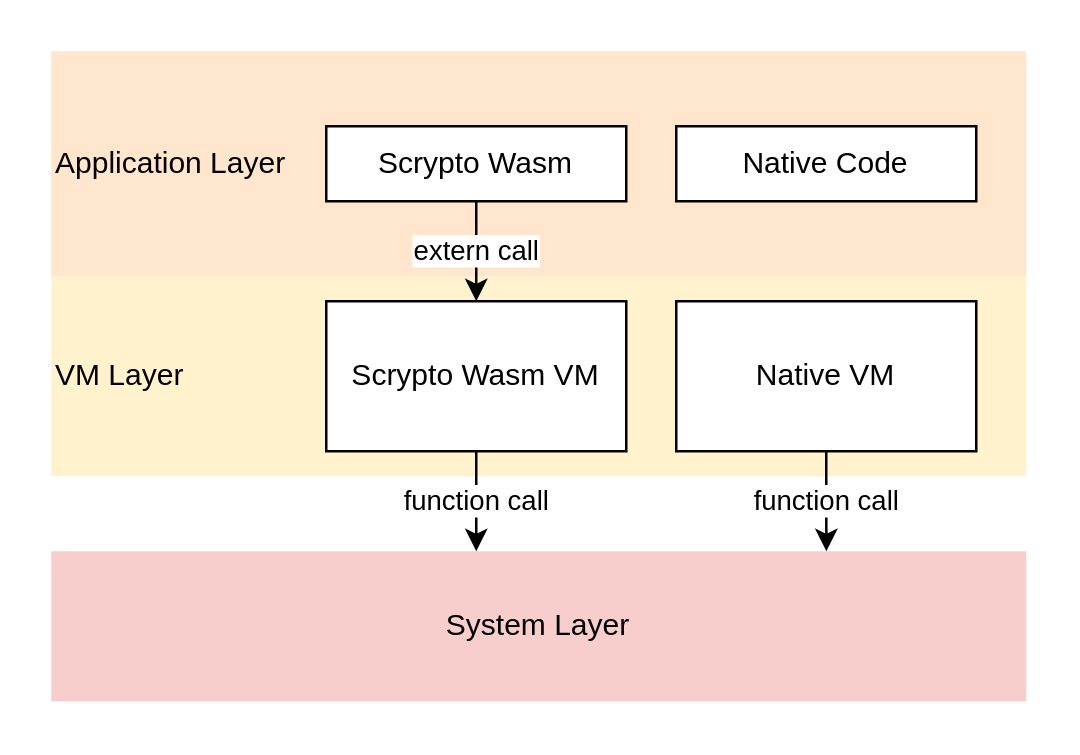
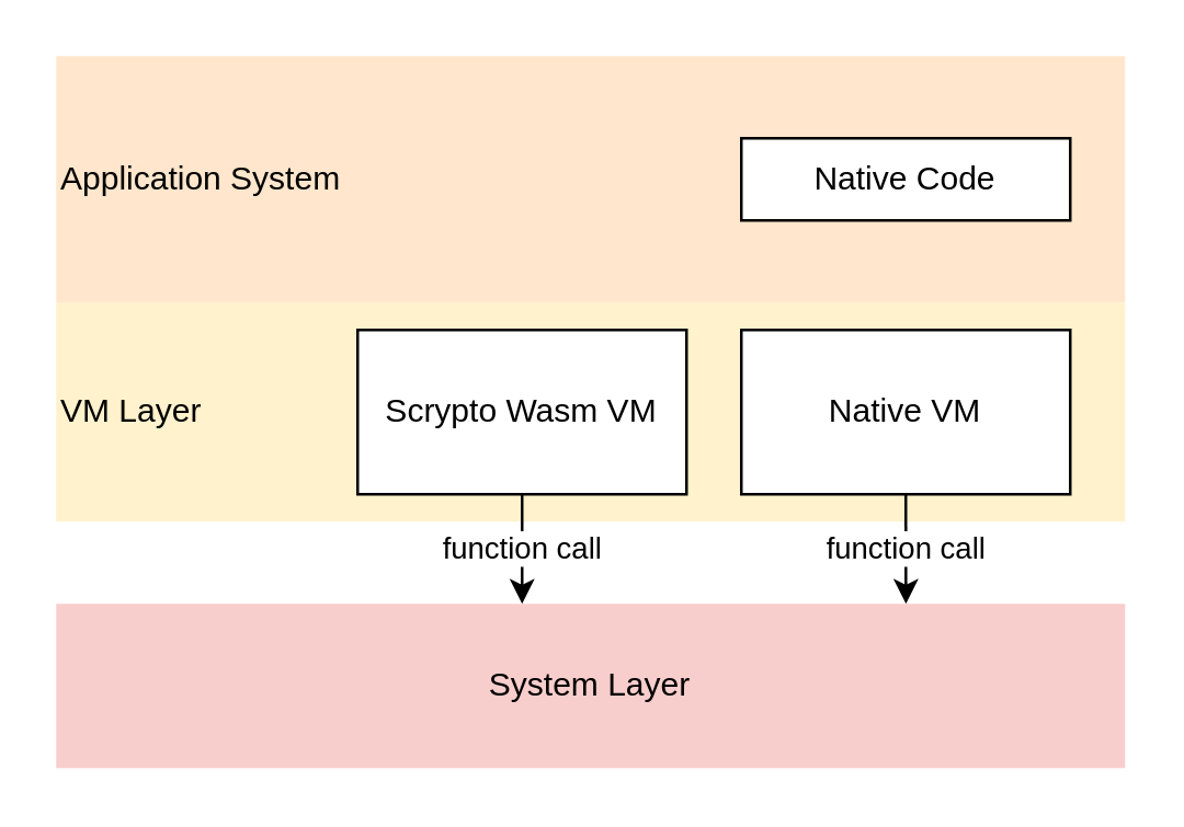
  <mxCell id="0" />
  <mxCell id="1" parent="0" />
  <mxCell id="2" value="VM Layer" style="rounded=0;whiteSpace=wrap;html=1;fillColor=#fff2cc;strokeColor=none;verticalAlign=middle;align=left;" vertex="1" parent="1"><mxGeometry x="20" y="110" width="390" height="80" as="geometry" /></mxCell>
- <mxCell id="3" value="Application Layer" style="rounded=0;whiteSpace=wrap;html=1;fillColor=#ffe6cc;strokeColor=none;verticalAlign=middle;align=left;" vertex="1" parent="1"><mxGeometry x="20" y="20" width="390" height="90" as="geometry" /></mxCell>
+ <mxCell id="3" value="Application System" style="rounded=0;whiteSpace=wrap;html=1;fillColor=#ffe6cc;strokeColor=none;verticalAlign=middle;align=left;" vertex="1" parent="1"><mxGeometry x="20" y="20" width="390" height="90" as="geometry" /></mxCell>
  <mxCell id="4" value="Scrypto Wasm VM" style="rounded=0;whiteSpace=wrap;html=1;" vertex="1" parent="1"><mxGeometry x="130" y="120" width="120" height="60" as="geometry" /></mxCell>
  <mxCell id="5" value="Native VM" style="rounded=0;whiteSpace=wrap;html=1;" vertex="1" parent="1"><mxGeometry x="270" y="120" width="120" height="60" as="geometry" /></mxCell>
  <mxCell id="6" value="System Layer" style="rounded=0;whiteSpace=wrap;html=1;fillColor=#f8cecc;strokeColor=none;" vertex="1" parent="1"><mxGeometry x="20" y="220" width="390" height="60" as="geometry" /></mxCell>
- <mxCell id="7" value="Scrypto Wasm" style="rounded=0;whiteSpace=wrap;html=1;" vertex="1" parent="1"><mxGeometry x="130" y="50" width="120" height="30" as="geometry" /></mxCell>
  <mxCell id="8" value="Native Code" style="rounded=0;whiteSpace=wrap;html=1;" vertex="1" parent="1"><mxGeometry x="270" y="50" width="120" height="30" as="geometry" /></mxCell>
- <mxCell id="9" value="extern call" style="endArrow=classic;html=1;rounded=0;exitX=0.5;exitY=1;exitDx=0;exitDy=0;entryX=0.5;entryY=0;entryDx=0;entryDy=0;" edge="1" parent="1" source="7" target="4"><mxGeometry width="50" height="50" relative="1" as="geometry"><mxPoint x="70" y="380" as="sourcePoint" /><mxPoint x="120" y="330" as="targetPoint" /></mxGeometry></mxCell>
  <mxCell id="10" value="function call" style="endArrow=classic;html=1;rounded=0;exitX=0.5;exitY=1;exitDx=0;exitDy=0;" edge="1" parent="1" source="4"><mxGeometry width="50" height="50" relative="1" as="geometry"><mxPoint x="200" y="90" as="sourcePoint" /><mxPoint x="190" y="220" as="targetPoint" /></mxGeometry></mxCell>
  <mxCell id="11" value="function call" style="endArrow=classic;html=1;rounded=0;exitX=0.5;exitY=1;exitDx=0;exitDy=0;entryX=0.795;entryY=0;entryDx=0;entryDy=0;entryPerimeter=0;" edge="1" parent="1" source="5" target="6"><mxGeometry width="50" height="50" relative="1" as="geometry"><mxPoint x="200" y="190" as="sourcePoint" /><mxPoint x="200" y="230" as="targetPoint" /></mxGeometry></mxCell>
